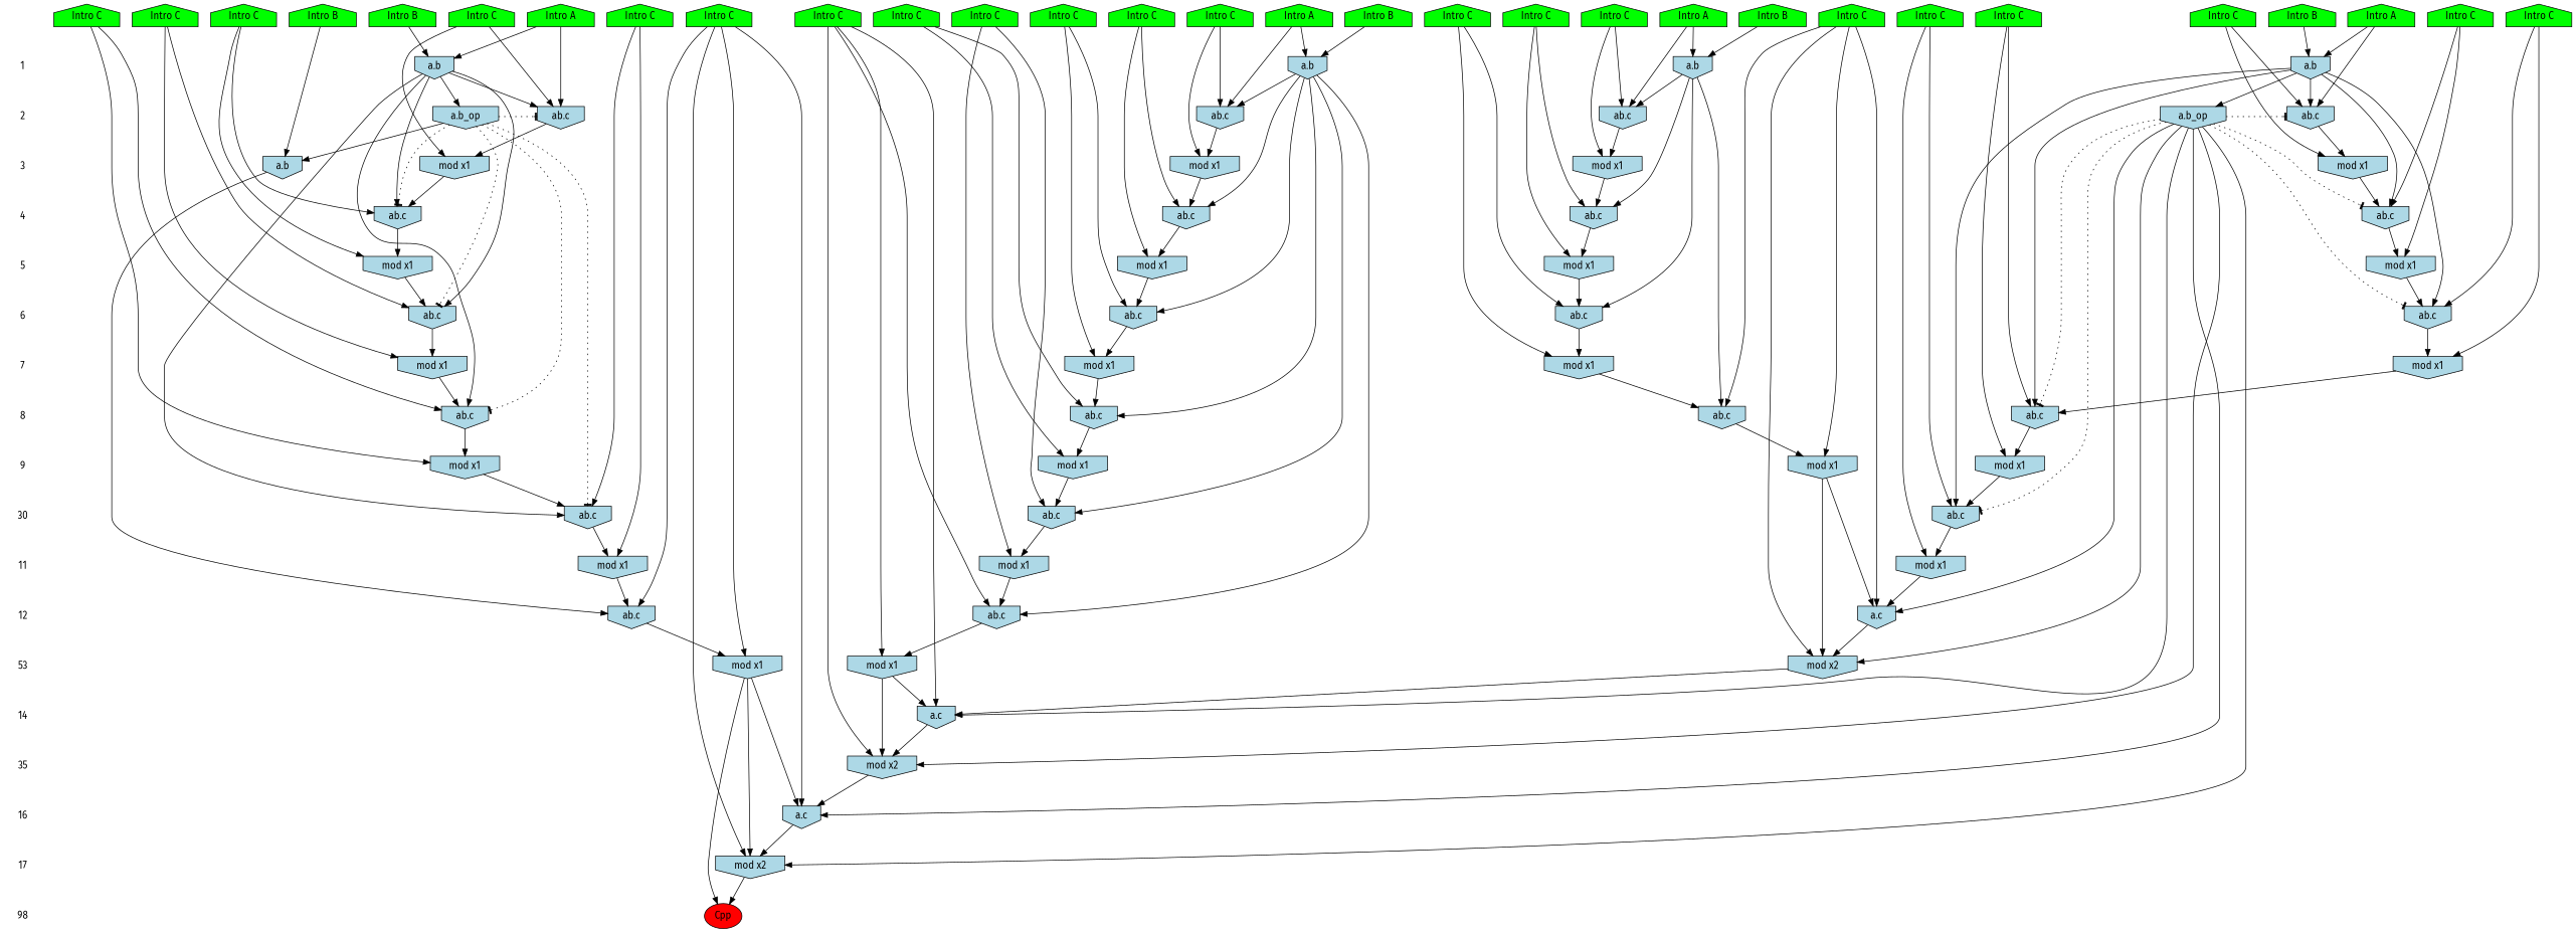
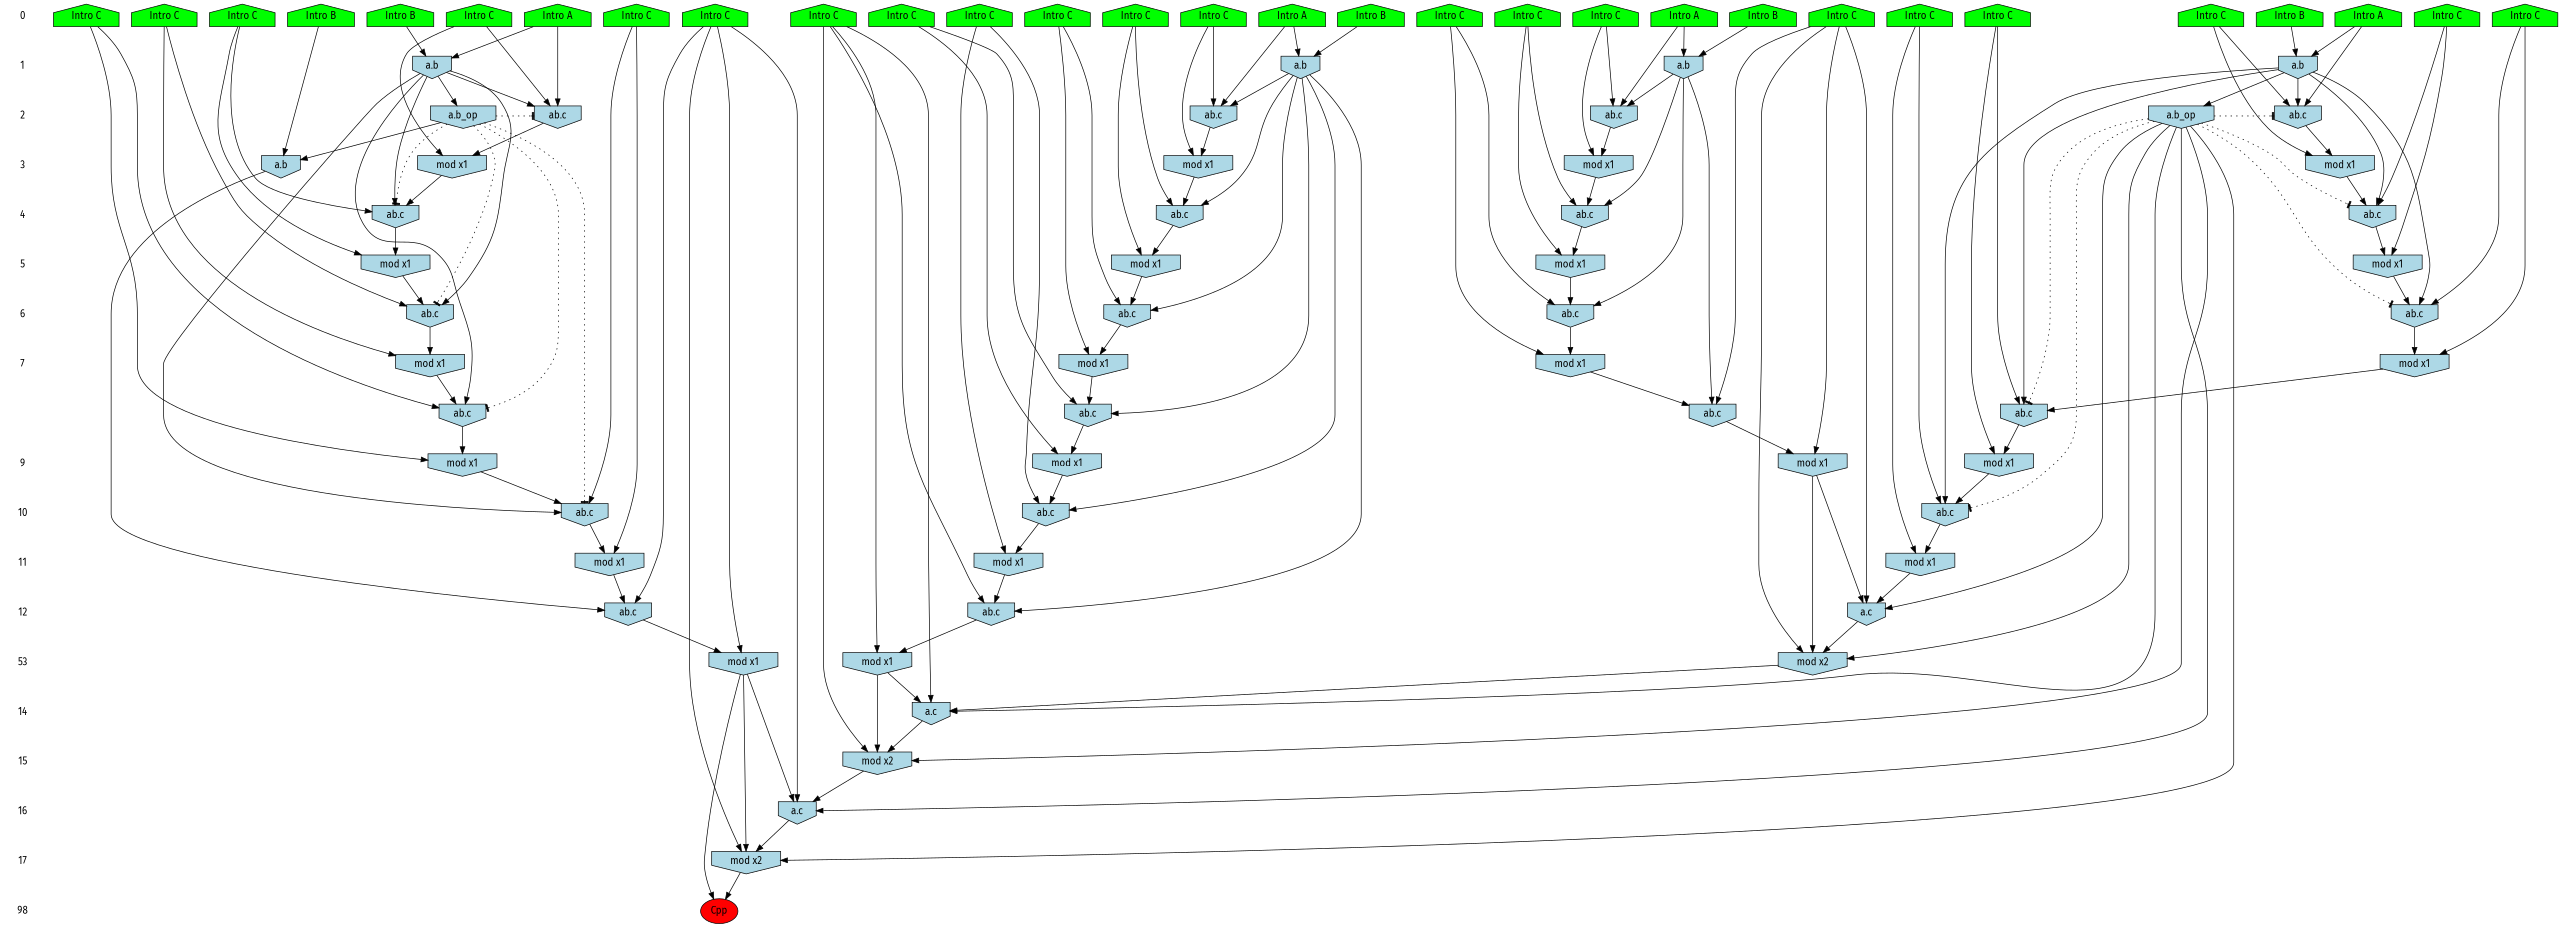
  digraph {
    fontname="Fira Sans"
    ranksep=.5
    node [fontname="Fira Sans" shape=invhouse fillcolor=lightblue style=filled]
    edge [fontname="Fira Sans"]
+   0 [shape=plaintext fillcolor="" style=""]
    n2 [fillcolor=green label="Intro A" shape=house]
    n3 [fillcolor=green label="Intro B" shape=house]
    n4 [fillcolor=green label="Intro A" shape=house]
    n5 [fillcolor=green label="Intro B" shape=house]
    n6 [fillcolor=green label="Intro A" shape=house]
    n7 [fillcolor=green label="Intro B" shape=house]
    n8 [fillcolor=green label="Intro B" shape=house]
    n9 [fillcolor=green label="Intro A" shape=house]
    n10 [fillcolor=green label="Intro B" shape=house]
    n11 [fillcolor=green label="Intro C" shape=house]
    n12 [fillcolor=green label="Intro C" shape=house]
    n13 [fillcolor=green label="Intro C" shape=house]
    n14 [fillcolor=green label="Intro C" shape=house]
    n15 [fillcolor=green label="Intro C" shape=house]
    n16 [fillcolor=green label="Intro C" shape=house]
    n17 [fillcolor=green label="Intro C" shape=house]
    n18 [fillcolor=green label="Intro C" shape=house]
    n19 [fillcolor=green label="Intro C" shape=house]
    n20 [fillcolor=green label="Intro C" shape=house]
    n21 [fillcolor=green label="Intro C" shape=house]
    n22 [fillcolor=green label="Intro C" shape=house]
    n23 [fillcolor=green label="Intro C" shape=house]
    n24 [fillcolor=green label="Intro C" shape=house]
    n25 [fillcolor=green label="Intro C" shape=house]
    n26 [fillcolor=green label="Intro C" shape=house]
    n27 [fillcolor=green label="Intro C" shape=house]
    n28 [fillcolor=green label="Intro C" shape=house]
    n29 [fillcolor=green label="Intro C" shape=house]
    n30 [fillcolor=green label="Intro C" shape=house]
    n31 [fillcolor=green label="Intro C" shape=house]
    1 [shape=plaintext fillcolor="" style=""]
    n33 [label="a.b"]
    n34 [label="a.b"]
    n35 [label="a.b"]
    n36 [label="a.b"]
    2 [shape=plaintext fillcolor="" style=""]
    n38 [label="ab.c"]
    n39 [label="ab.c"]
    n40 [label="ab.c"]
    n41 [label="ab.c"]
    n42 [label="a.b_op"]
    n43 [label="a.b_op"]
    3 [shape=plaintext fillcolor="" style=""]
    n45 [label="mod x1"]
    n46 [label="mod x1"]
    n47 [label="mod x1"]
    n48 [label="mod x1"]
    n49 [label="a.b"]
    4 [shape=plaintext fillcolor="" style=""]
    n51 [label="ab.c"]
    n52 [label="ab.c"]
    n53 [label="ab.c"]
    n54 [label="ab.c"]
    5 [shape=plaintext fillcolor="" style=""]
    n56 [label="mod x1"]
    n57 [label="mod x1"]
    n58 [label="mod x1"]
    n59 [label="mod x1"]
    6 [shape=plaintext fillcolor="" style=""]
    n61 [label="ab.c"]
    n62 [label="ab.c"]
    n63 [label="ab.c"]
    n64 [label="ab.c"]
    7 [shape=plaintext fillcolor="" style=""]
    n66 [label="mod x1"]
    n67 [label="mod x1"]
    n68 [label="mod x1"]
    n69 [label="mod x1"]
-   8 [shape=plaintext fillcolor="" style=""]
    n71 [label="ab.c"]
    n72 [label="ab.c"]
    n73 [label="ab.c"]
    n74 [label="ab.c"]
    9 [shape=plaintext fillcolor="" style=""]
    n76 [label="mod x1"]
    n77 [label="mod x1"]
    n78 [label="mod x1"]
    n79 [label="mod x1"]
-   10 [shape=plaintext label=30 fillcolor="" style=""]
+   10 [shape=plaintext fillcolor="" style=""]
    n81 [label="ab.c"]
    n82 [label="ab.c"]
    n83 [label="ab.c"]
    11 [shape=plaintext fillcolor="" style=""]
    n85 [label="mod x1"]
    n86 [label="mod x1"]
    n87 [label="mod x1"]
    12 [shape=plaintext fillcolor="" style=""]
    n89 [label="a.c"]
    n90 [label="ab.c"]
    n91 [label="ab.c"]
    n92 [label=53 shape=plaintext fillcolor="" style=""]
    n93 [label="mod x2"]
    n94 [label="mod x1"]
    n95 [label="mod x1"]
    14 [shape=plaintext fillcolor="" style=""]
    n97 [label="a.c"]
-   15 [shape=plaintext label=35 fillcolor="" style=""]
+   15 [shape=plaintext fillcolor="" style=""]
    n99 [label="mod x2"]
    16 [shape=plaintext fillcolor="" style=""]
    n101 [label="a.c"]
    17 [shape=plaintext fillcolor="" style=""]
    n103 [label="mod x2"]
    n104 [label=98 shape=plaintext fillcolor="" style=""]
    n105 [fillcolor=red label=Cpp shape=""]
    subgraph sub_1 {
      rank=same
+     0
      n2
      n3
      n4
      n5
      n6
      n7
      n8
      n9
      n10
      n11
      n12
      n13
      n14
      n15
      n16
      n17
      n18
      n19
      n20
      n21
      n22
      n23
      n24
      n25
      n26
      n27
      n28
      n29
      n30
      n31
    }
    subgraph sub_2 {
      rank=same
      1
      n33
      n34
      n35
      n36
    }
    subgraph sub_3 {
      rank=same
      2
      n38
      n39
      n40
      n41
      n42
      n43
    }
    subgraph sub_4 {
      rank=same
      3
      n45
      n46
      n47
      n48
      n49
    }
    subgraph sub_5 {
      rank=same
      4
      n51
      n52
      n53
      n54
    }
    subgraph sub_6 {
      rank=same
      5
      n56
      n57
      n58
      n59
    }
    subgraph sub_7 {
      rank=same
      6
      n61
      n62
      n63
      n64
    }
    subgraph sub_8 {
      rank=same
      7
      n66
      n67
      n68
      n69
    }
    subgraph sub_9 {
      rank=same
-     8
      n71
      n72
      n73
      n74
    }
    subgraph sub_10 {
      rank=same
      9
      n76
      n77
      n78
      n79
    }
    subgraph sub_11 {
      rank=same
      10
      n81
      n82
      n83
    }
    subgraph sub_12 {
      rank=same
      11
      n85
      n86
      n87
    }
    subgraph sub_13 {
      rank=same
      12
      n89
      n90
      n91
    }
    subgraph sub_14 {
      rank=same
      n92
      n93
      n94
      n95
    }
    subgraph sub_15 {
      rank=same
      14
      n97
    }
    subgraph sub_16 {
      rank=same
      15
      n99
    }
    subgraph sub_17 {
      rank=same
      16
      n101
    }
    subgraph sub_18 {
      rank=same
      17
      n103
    }
    subgraph sub_19 {
      rank=same
      n104
      n105
    }
+   0 -> 1 [style=invis]
    n2 -> n34
    n2 -> n39
    n3 -> n34
    n4 -> n33
    n4 -> n38
    n5 -> n33
    n6 -> n36
    n6 -> n41
    n7 -> n36
    n8 -> n49
    n9 -> n35
    n9 -> n40
    n10 -> n35
    n11 -> n63
    n11 -> n67
    n12 -> n82
    n12 -> n87
    n13 -> n52
    n13 -> n57
    n14 -> n91
    n14 -> n95
    n14 -> n101
    n14 -> n103
    n15 -> n62
    n15 -> n69
    n16 -> n74
    n16 -> n79
    n17 -> n81
    n17 -> n85
    n18 -> n71
    n18 -> n76
    n19 -> n51
    n19 -> n56
    n20 -> n54
    n20 -> n59
    n21 -> n73
    n21 -> n78
    n22 -> n90
    n22 -> n94
    n22 -> n97
    n22 -> n99
    n23 -> n64
    n23 -> n68
    n24 -> n61
    n24 -> n66
    n25 -> n39
    n25 -> n46
    n26 -> n83
    n26 -> n86
    n27 -> n53
    n27 -> n58
    n28 -> n72
    n28 -> n77
    n28 -> n89
    n28 -> n93
    n29 -> n40
    n29 -> n47
    n30 -> n38
    n30 -> n45
    n31 -> n41
    n31 -> n48
    1 -> 2 [style=invis]
    n33 -> n38
    n33 -> n42
    n33 -> n51
    n33 -> n61
    n33 -> n71
    n33 -> n81
    n34 -> n39
    n34 -> n43
    n34 -> n52
    n34 -> n62
    n34 -> n74
    n34 -> n83
    n35 -> n40
    n35 -> n54
    n35 -> n64
    n35 -> n73
    n35 -> n82
    n35 -> n90
    n36 -> n41
    n36 -> n53
    n36 -> n63
    n36 -> n72
    2 -> 3 [style=invis]
    n38 -> n45
    n39 -> n46
    n40 -> n47
    n41 -> n48
    n42 -> n38 [arrowhead=tee style=dotted]
    n42 -> n51 [arrowhead=tee style=dotted]
    n42 -> n61 [arrowhead=tee style=dotted]
    n42 -> n71 [arrowhead=tee style=dotted]
    n42 -> n81 [arrowhead=tee style=dotted]
    n42 -> n89
    n42 -> n93
    n42 -> n97
    n42 -> n99
    n42 -> n101
    n42 -> n103
    n43 -> n39 [arrowhead=tee style=dotted]
    n43 -> n49
    n43 -> n52 [arrowhead=tee style=dotted]
    n43 -> n62 [arrowhead=tee style=dotted]
    n43 -> n74 [arrowhead=tee style=dotted]
    n43 -> n83 [arrowhead=tee style=dotted]
    3 -> 4 [style=invis]
    n45 -> n51
    n46 -> n52
    n47 -> n54
    n48 -> n53
    n49 -> n91
    4 -> 5 [style=invis]
    n51 -> n56
    n52 -> n57
    n53 -> n58
    n54 -> n59
    5 -> 6 [style=invis]
    n56 -> n61
    n57 -> n62
    n58 -> n63
    n59 -> n64
    6 -> 7 [style=invis]
    n61 -> n66
    n62 -> n69
    n63 -> n67
    n64 -> n68
-   7 -> 8 [style=invis]
    n66 -> n71
    n67 -> n72
    n68 -> n73
    n69 -> n74
-   8 -> 9 [style=invis]
    n71 -> n76
    n72 -> n77
    n73 -> n78
    n74 -> n79
    9 -> 10 [style=invis]
    n76 -> n81
    n77 -> n89
    n77 -> n93
    n78 -> n82
    n79 -> n83
    10 -> 11 [style=invis]
    n81 -> n85
    n82 -> n87
    n83 -> n86
    11 -> 12 [style=invis]
    n85 -> n89
    n86 -> n91
    n87 -> n90
    12 -> n92 [style=invis]
    n89 -> n93
    n90 -> n94
    n91 -> n95
    n92 -> 14 [style=invis]
    n93 -> n97
    n94 -> n97
    n94 -> n99
    n95 -> n101
    n95 -> n103
    n95 -> n105
    14 -> 15 [style=invis]
    n97 -> n99
    15 -> 16 [style=invis]
    n99 -> n101
    16 -> 17 [style=invis]
    n101 -> n103
    17 -> n104 [style=invis]
    n103 -> n105
  }
